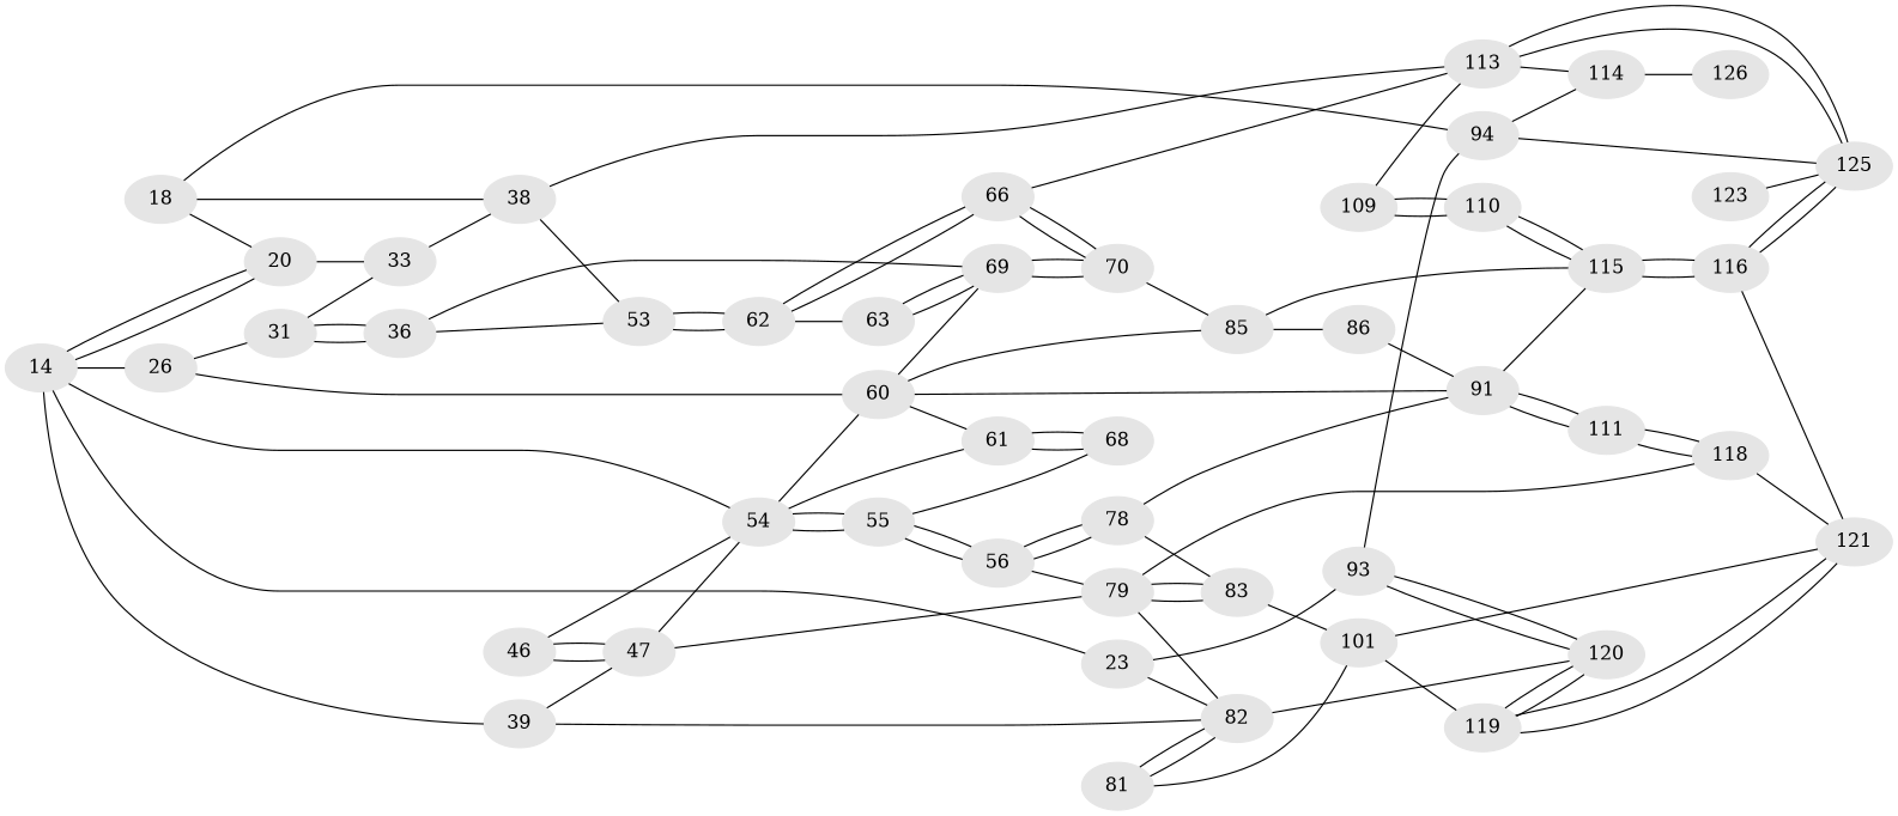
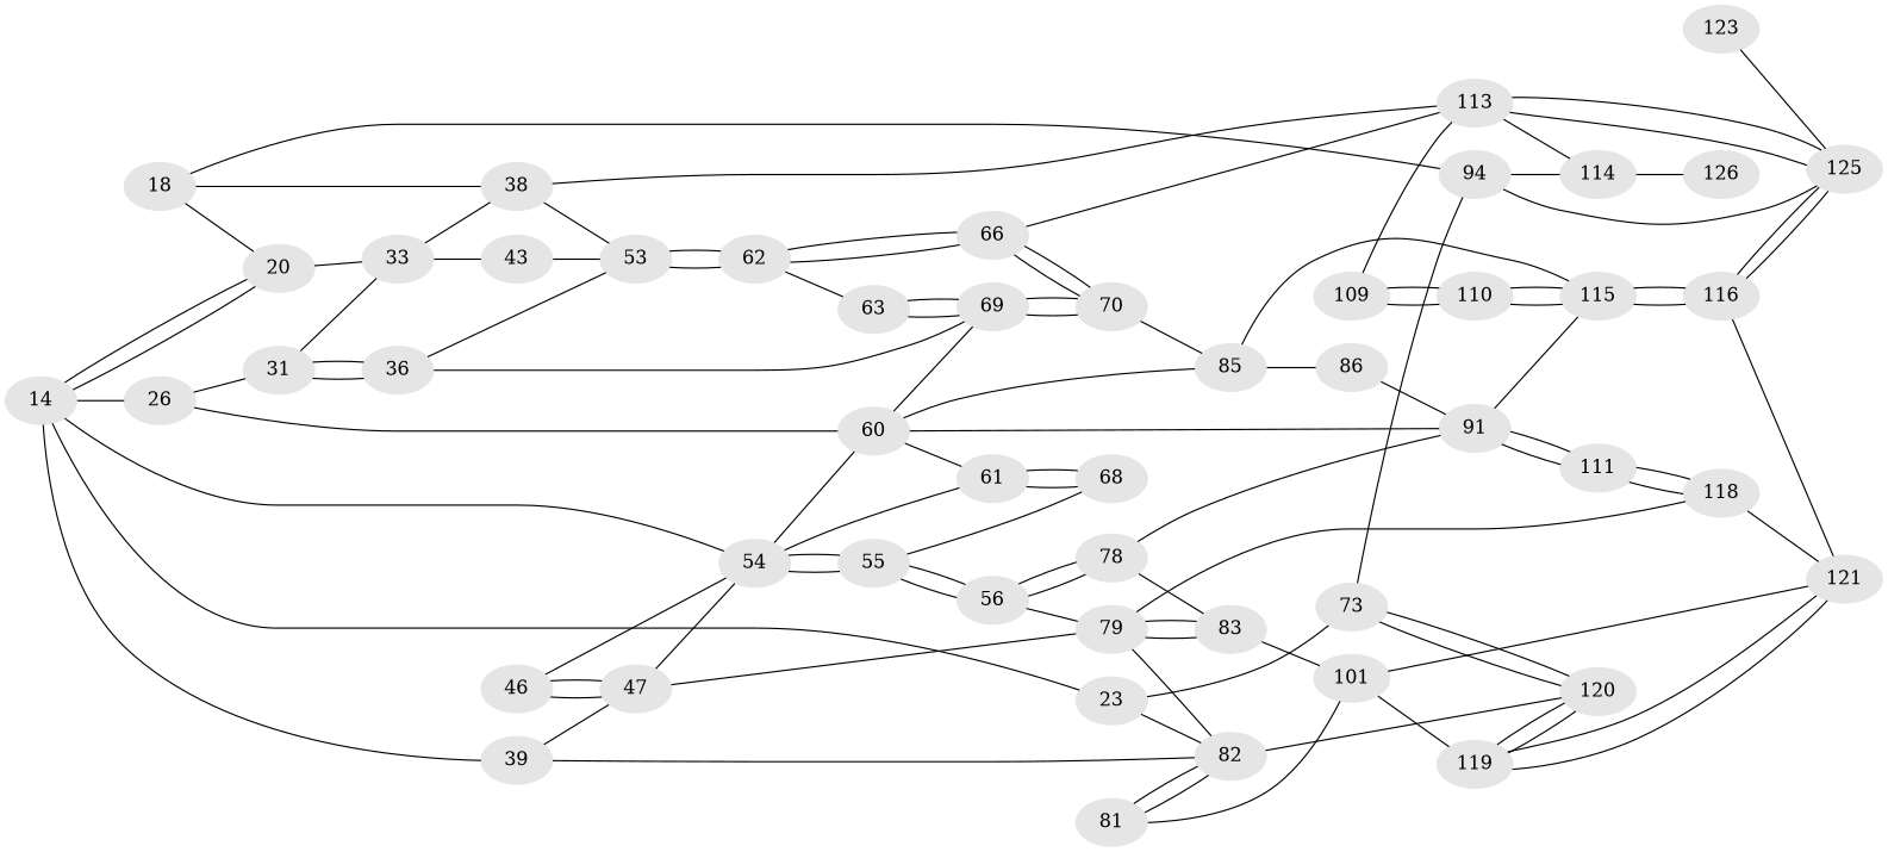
  graph {
    rankdir=LR
    node [color=gray90 style=filled]
    14 [super="+9+12"]
    20 [super="+19"]
    23 [super="+13"]
    26 [super="+16+15"]
    39
    54 [super="+48"]
    33 [super="+24+32"]
    82 [super="+41+80"]
-   93 [super="+3"]
+   93 [super="+3" label=73]
    31 [super="+25"]
    60 [super="+52+51+28"]
    47 [super="+45+44"]
    55
    61 [super="+59"]
    18 [super="+17"]
    38 [super="+21+37"]
    94 [super="+2"]
    53 [super="+35+42"]
    113 [super="+112"]
    114 [super="+96"]
    125 [super="+124"]
+   43 [super="+34"]
    120 [super="+103+92"]
    36
    69 [super="+50+49"]
    85 [super="+84+75+73"]
    91 [super="+76+90+72+71"]
    62
    70
    79 [super="+58"]
    46
    83
    118 [super="+105+104"]
    63
    66
    56
    68
    78 [super="+77"]
    86 [super="+74"]
    115 [super="+99+98"]
    111
    101 [super="+100"]
    121 [super="+106+117+107"]
    81
    119 [super="+108+102"]
    109 [super="+88+89"]
    110 [super="+97"]
    116
    126 [super="+122"]
    123
    14 -- 20 [weight=2]
    14 -- 20
    14 -- 23 [weight=2]
    14 -- 26 [weight=2]
    14 -- 39
    14 -- 54
    20 -- 33 [weight=2]
    23 -- 82
    23 -- 93 [weight=2]
    26 -- 31 [weight=2]
    26 -- 60
    39 -- 82
    39 -- 47
    54 -- 60
    54 -- 55
    54 -- 55
    54 -- 61
    33 -- 38
+   33 -- 43 [weight=2]
    82 -- 120
    93 -- 94 [weight=2]
    93 -- 120 [weight=2]
    93 -- 120
    31 -- 33
    31 -- 36
    31 -- 36
    60 -- 61 [weight=2]
    60 -- 69
    60 -- 85
    60 -- 91
    47 -- 54
    47 -- 79
    55 -- 56
    55 -- 56
    55 -- 68
    61 -- 68
    61 -- 68
    18 -- 20
    18 -- 38 [weight=2]
    18 -- 94 [weight=2]
    38 -- 53
    38 -- 113
    94 -- 114
    94 -- 125
    53 -- 62
    53 -- 62
    113 -- 114 [weight=2]
    113 -- 125
    113 -- 125
    114 -- 126 [weight=2]
+   43 -- 53 [weight=2]
    36 -- 53
    36 -- 69
    69 -- 70
    69 -- 70
    85 -- 86 [weight=2]
    85 -- 115
    91 -- 115
    91 -- 111
    91 -- 111
    62 -- 63
    62 -- 66
    62 -- 66
    70 -- 85
    79 -- 82 [weight=2]
    79 -- 83
    79 -- 83
    79 -- 118
    46 -- 54
    46 -- 47 [weight=2]
    46 -- 47
    83 -- 101
    118 -- 121 [weight=2]
    63 -- 69 [weight=2]
    63 -- 69
    66 -- 113
    66 -- 70
    66 -- 70
    56 -- 79
    56 -- 78
    56 -- 78
    78 -- 91
    78 -- 83
    86 -- 91 [weight=2]
    115 -- 116
    115 -- 116
    111 -- 118 [weight=2]
    111 -- 118
    101 -- 121
    101 -- 119
    81 -- 82 [weight=2]
    81 -- 82
    81 -- 101
    119 -- 120 [weight=2]
    119 -- 120
    119 -- 121 [weight=2]
    119 -- 121
    109 -- 113 [weight=2]
    109 -- 110 [weight=2]
    109 -- 110
    110 -- 115 [weight=2]
    110 -- 115
    116 -- 125
    116 -- 125
    116 -- 121
    123 -- 125
  }
